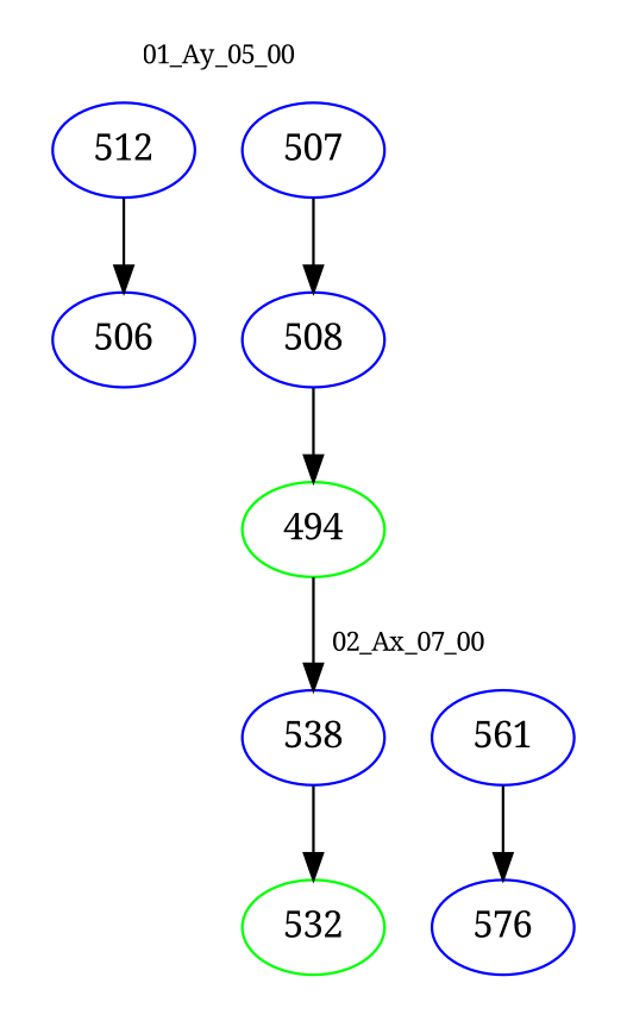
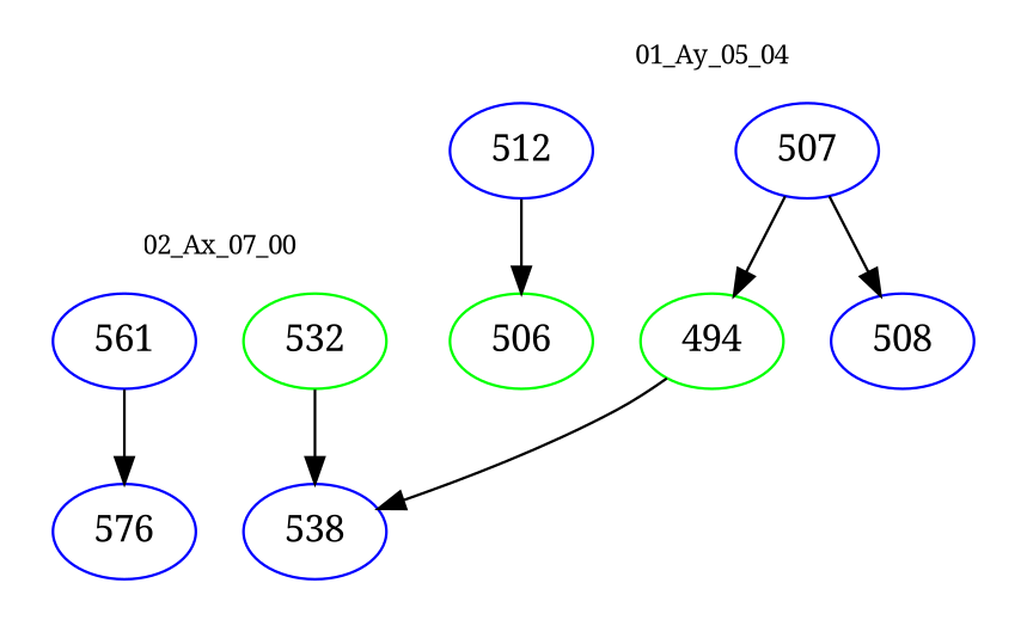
  digraph {
    fontname="Noto Serif"
    node [color=blue fontname="Noto Serif"]
    edge [color=black fontname="Noto Serif"]
    n1 [label=561]
    n2 [label=538]
    n3 [label=576]
    n4 [color=green label=532]
    n5 [label=507]
    n6 [color=green label=494]
    n7 [label=512]
    n8 [label=508]
-   n9 [label=506]
+   n9 [color=green label=506]
    subgraph cluster_1 {
      color=white
      fontsize=10
      label="02_Ax_07_00"
      n1
      n2
      n3
      n4
    }
    subgraph cluster_2 {
      color=white
      fontsize=10
-     label="01_Ay_05_00"
+     label="01_Ay_05_04"
      n5
      n6
      n7
      n8
      n9
    }
    n1 -> n3
-   n2 -> n4
-   n8 -> n6
+   n4 -> n2
+   n5 -> n6
    n5 -> n8
    n6 -> n2
    n7 -> n9
  }
